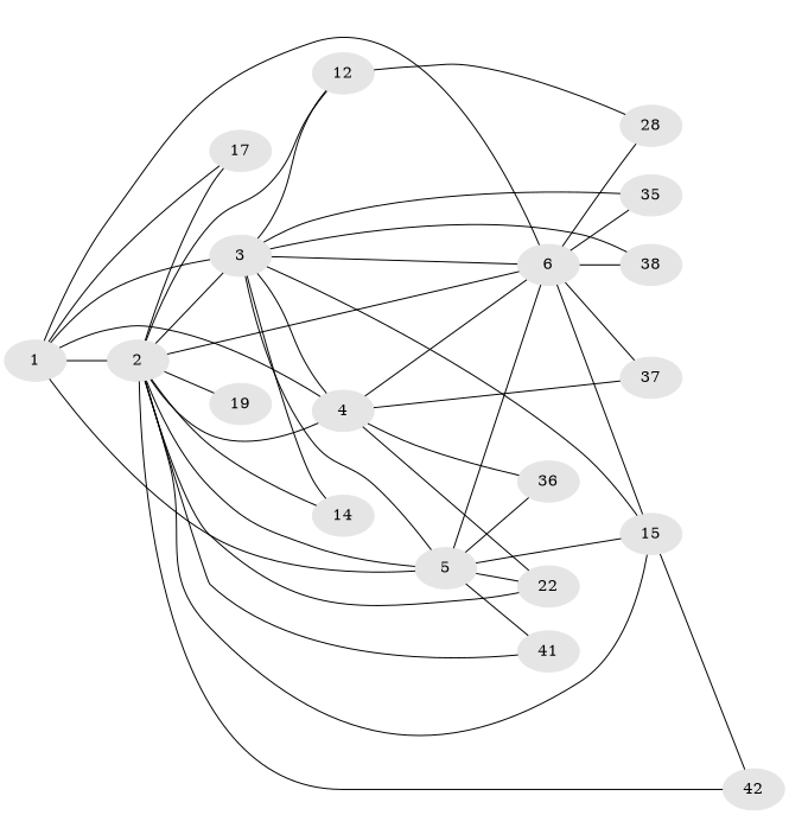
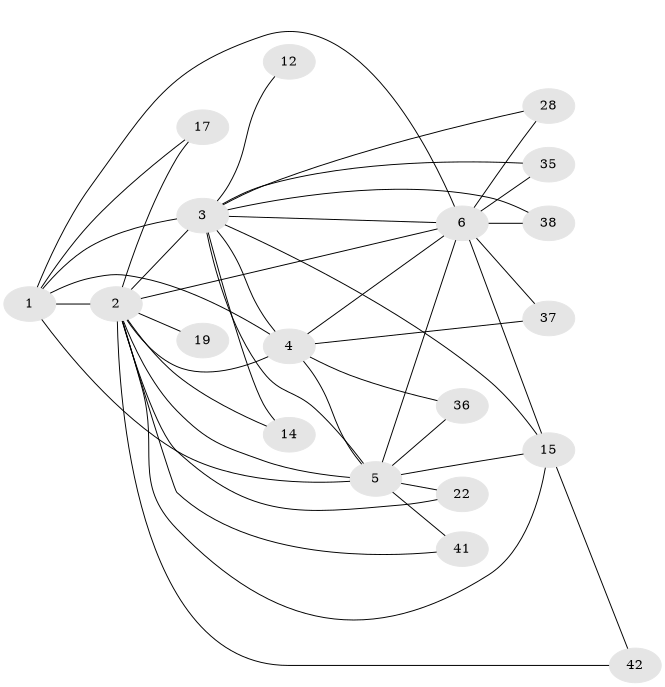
  graph {
    rankdir=LR
    node [color=gray90 style=filled]
    1 [super="+31+30"]
    2 [super="+34+44+8+32+7"]
    3 [super="+25+10+52+20"]
    4
    5 [super="+9"]
    6 [super="+26+48+23+27+24+21"]
    17
    12
    14 [super="+29"]
    15
    19
    22
    41
    42
    28
    35
    38 [super="+46"]
    36
    37
    1 -- 2 [weight=7]
    1 -- 3 [weight=2]
    1 -- 4
    1 -- 5 [weight=3]
    1 -- 6 [weight=3]
    1 -- 17
    2 -- 3 [weight=8]
    2 -- 4 [weight=3]
    2 -- 5 [weight=6]
    2 -- 6 [weight=4]
    2 -- 17
-   2 -- 12
    2 -- 14
    2 -- 15
    2 -- 19
    2 -- 22
    2 -- 41
    2 -- 42 [weight=2]
    3 -- 4 [weight=2]
    3 -- 5 [weight=5]
    3 -- 6 [weight=7]
    3 -- 12
    3 -- 14 [weight=2]
    3 -- 15
-   12 -- 28
+   3 -- 28
    3 -- 35
    3 -- 38
-   4 -- 22 [weight=4]
+   4 -- 5 [weight=4]
    4 -- 6 [weight=2]
    4 -- 36
    4 -- 37
    5 -- 6 [weight=3]
    5 -- 15
    5 -- 22
    5 -- 41
    5 -- 36
    6 -- 15
    6 -- 28
    6 -- 35
    6 -- 38 [weight=2]
    6 -- 37
    15 -- 42
  }
